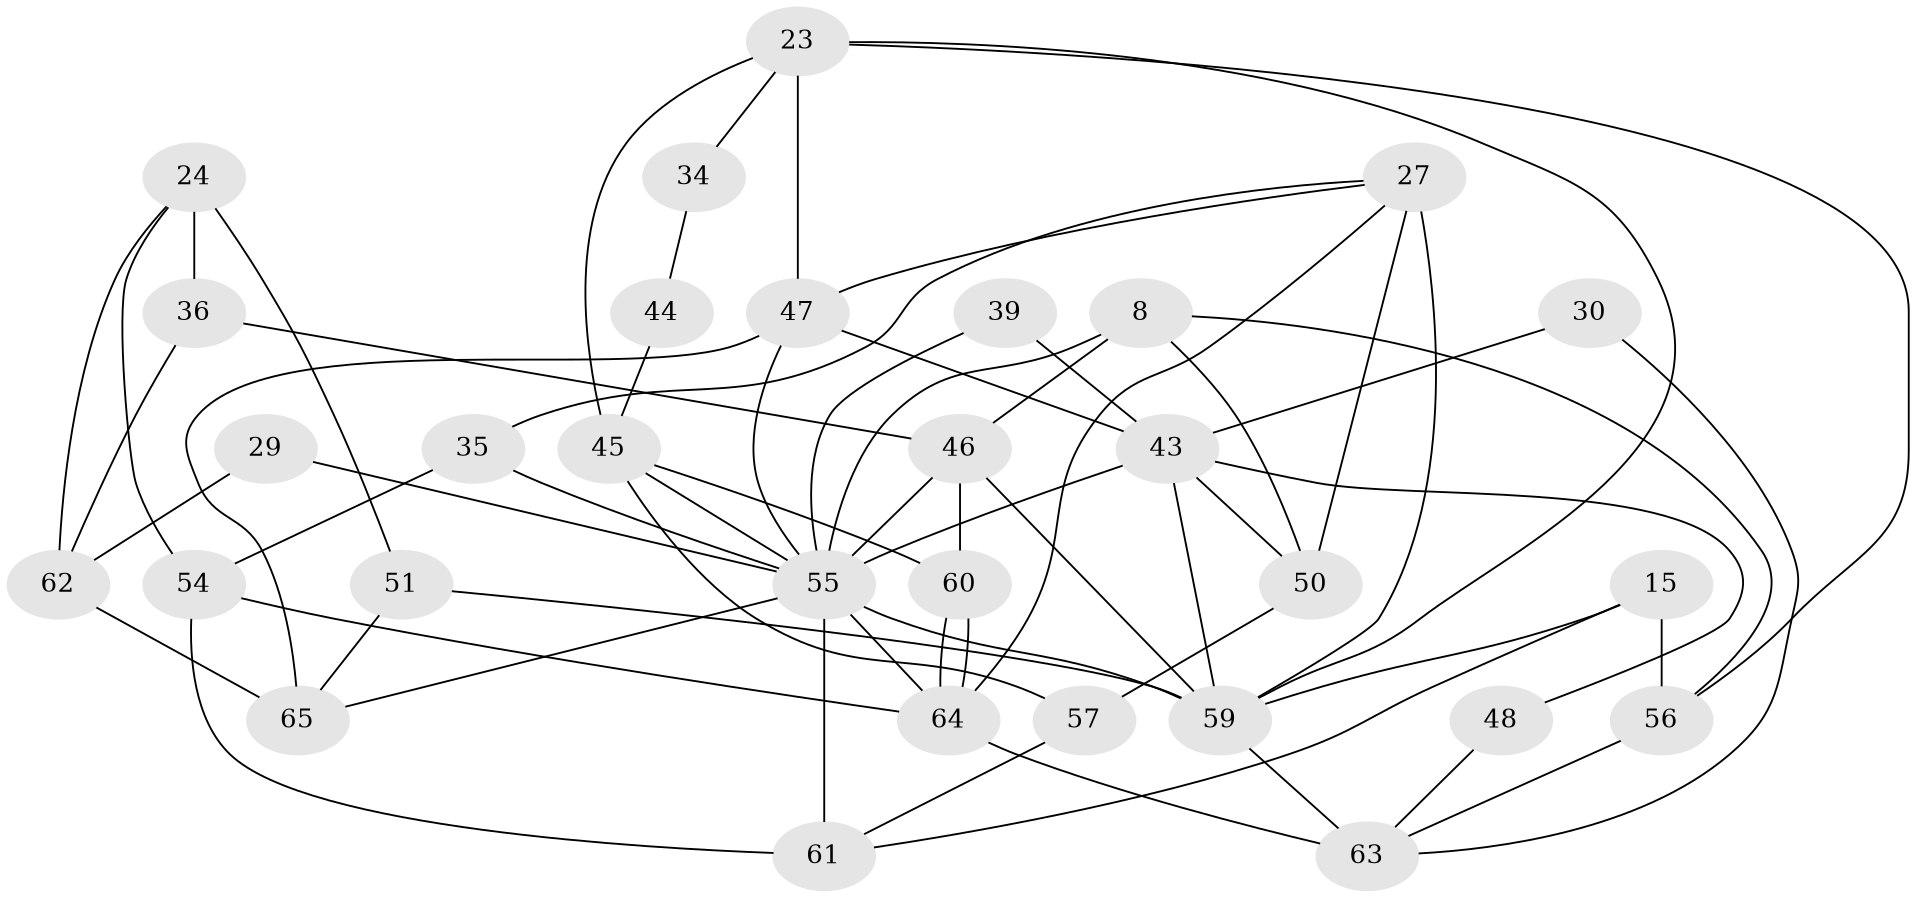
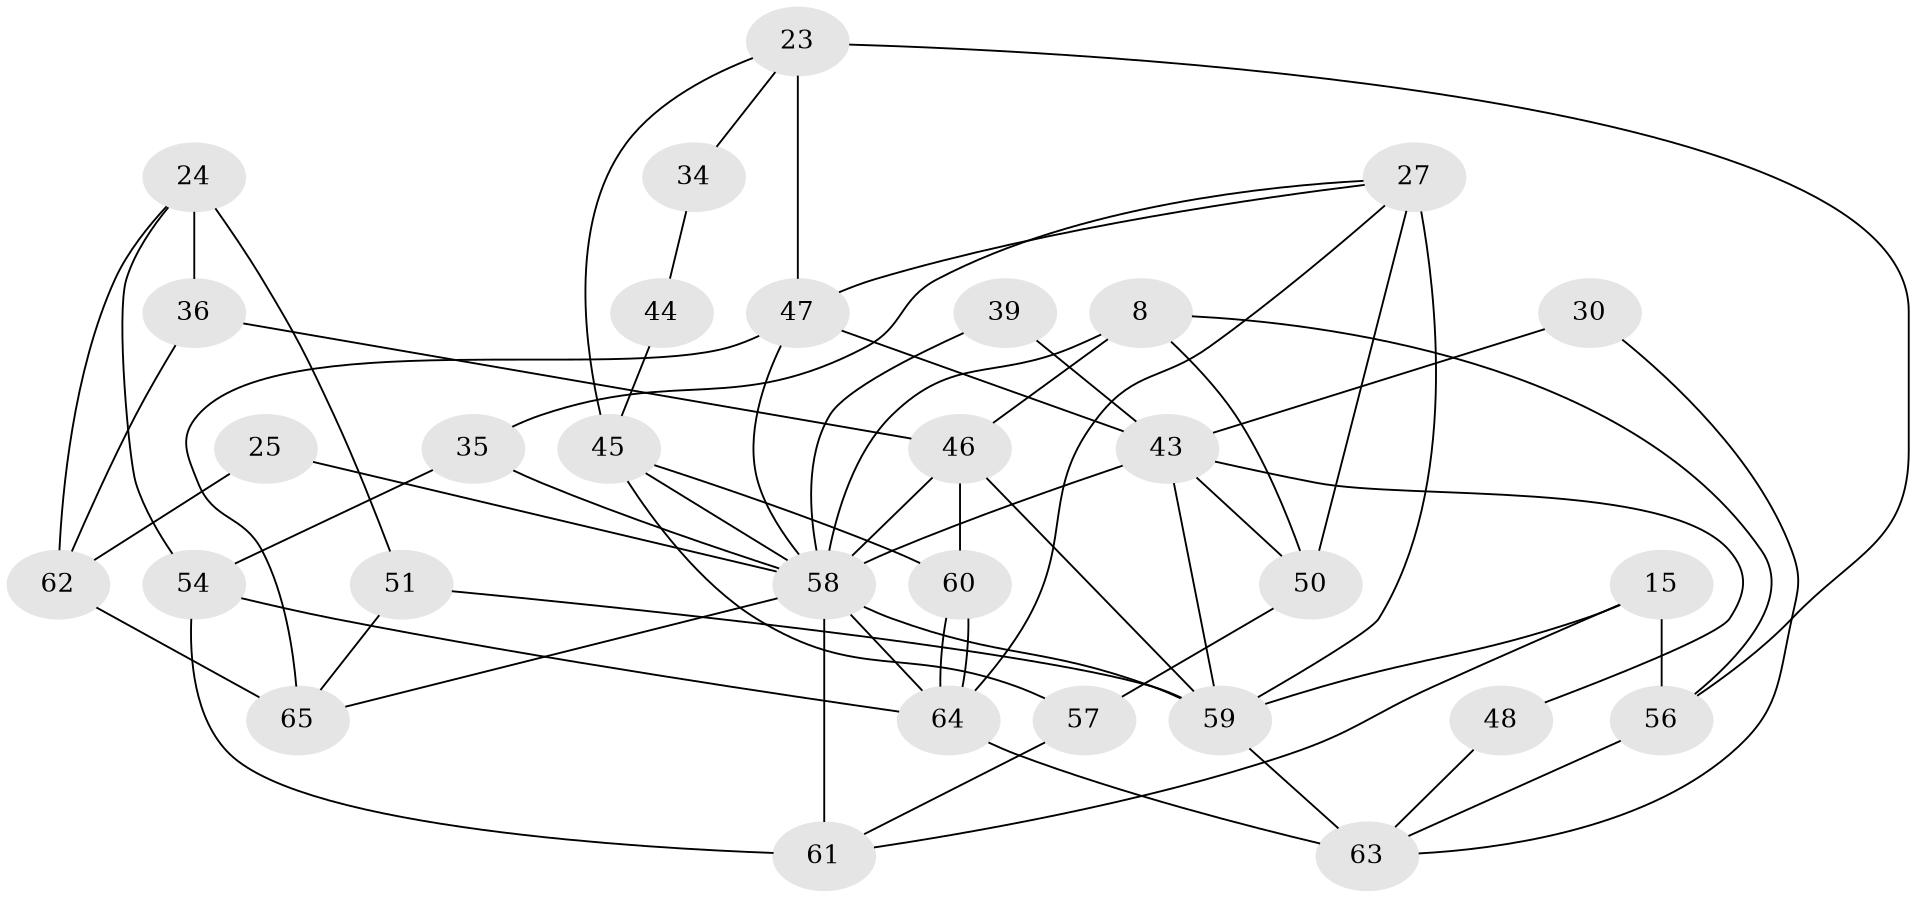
  graph {
    node [color=gray90 style=filled]
    46 [super="+10"]
    8
    50
    56 [super="+20"]
-   58 [super="+55+53" label=55]
+   58 [super="+55+53"]
    59 [super="+5+32+49"]
    60
    57
    63 [super="+47"]
    61 [super="+52"]
    64
    65
    15
    23 [super="+19"]
    34
    n16 [label=47 super="+26"]
    45 [super="+9+31"]
    44
    43 [super="+42+28"]
    24 [super="+14"]
    36
    51 [super="+29"]
    54 [super="+22+11"]
    62 [super="+18"]
-   25 [label=29]
+   25
    27 [super="+16"]
    35
    48
    30
    39
    46 -- 58 [weight=2]
    46 -- 59
    46 -- 60
    8 -- 46
    8 -- 50
    8 -- 56
    8 -- 58
    50 -- 57
    56 -- 63 [weight=2]
    58 -- 59 [weight=6]
    58 -- 61 [weight=2]
    58 -- 64
    58 -- 65
    59 -- 63 [weight=3]
    60 -- 64
    60 -- 64
    57 -- 61
    64 -- 63
    15 -- 56
    15 -- 59
    15 -- 61
    23 -- 56
-   23 -- 59 [weight=2]
    23 -- 34 [weight=2]
    23 -- n16 [weight=4]
    23 -- 45
    34 -- 44
    n16 -- 58
    n16 -- 65
    n16 -- 43
    45 -- 58 [weight=3]
    45 -- 60
    45 -- 57
    44 -- 45
    43 -- 50
    43 -- 58
    43 -- 59
    43 -- 48
    24 -- 36 [weight=2]
    24 -- 51 [weight=2]
    24 -- 54
    24 -- 62
    36 -- 46
    36 -- 62
    51 -- 59 [weight=2]
    51 -- 65
    54 -- 61
    54 -- 64
    62 -- 65 [weight=2]
    25 -- 58
    25 -- 62
    27 -- 50
    27 -- 59 [weight=3]
    27 -- 64
    27 -- n16
    27 -- 35
    35 -- 58
    35 -- 54
    48 -- 63
    30 -- 63
    30 -- 43 [weight=3]
    39 -- 58
    39 -- 43
  }
